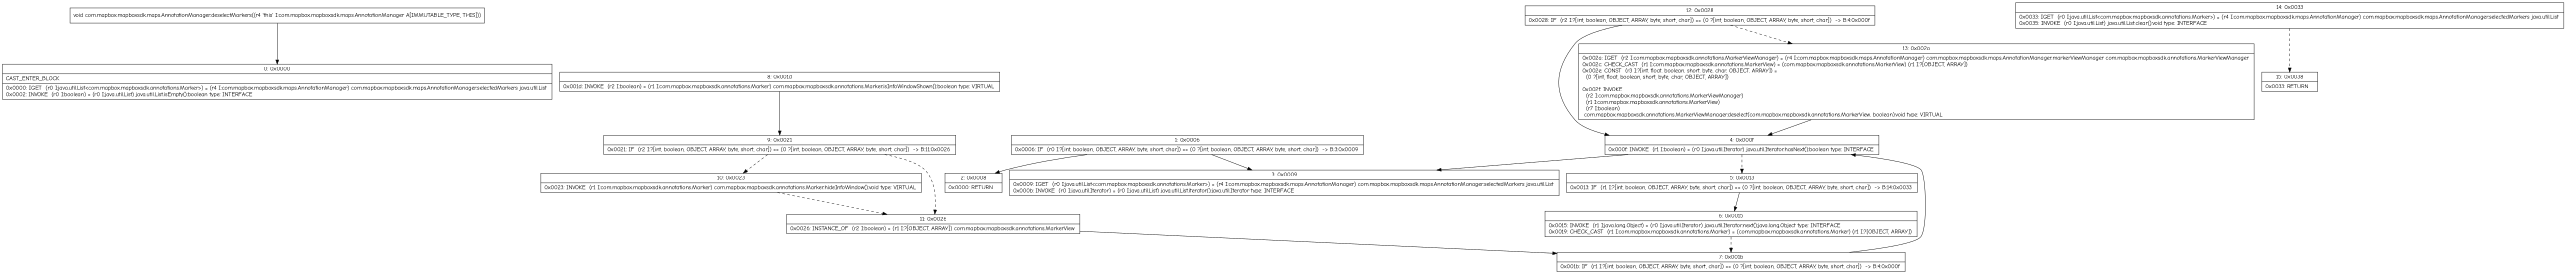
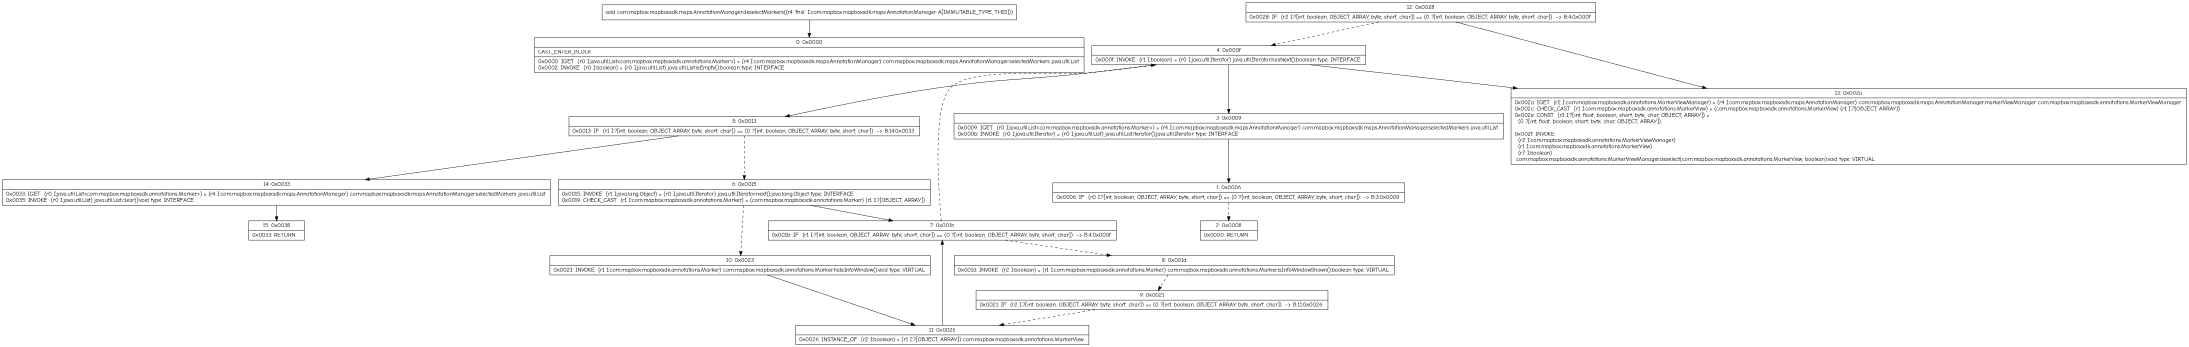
  digraph {
    fontname="Comic Neue"
    node [fontname="Comic Neue" shape=record]
    edge [fontname="Comic Neue"]
    n1 [label="{0\:\ 0x0000|CAST_ENTER_BLOCK\l|0x0000: IGET  (r0 I:java.util.List\<com.mapbox.mapboxsdk.annotations.Marker\>) = (r4 I:com.mapbox.mapboxsdk.maps.AnnotationManager) com.mapbox.mapboxsdk.maps.AnnotationManager.selectedMarkers java.util.List \l0x0002: INVOKE  (r0 I:boolean) = (r0 I:java.util.List) java.util.List.isEmpty():boolean type: INTERFACE \l}"]
    n2 [label="{1\:\ 0x0006|0x0006: IF  (r0 I:?[int, boolean, OBJECT, ARRAY, byte, short, char]) == (0 ?[int, boolean, OBJECT, ARRAY, byte, short, char])  \-\> B:3:0x0009 \l}"]
    n3 [label="{2\:\ 0x0008|0x0000: RETURN   \l}"]
    n4 [label="{3\:\ 0x0009|0x0009: IGET  (r0 I:java.util.List\<com.mapbox.mapboxsdk.annotations.Marker\>) = (r4 I:com.mapbox.mapboxsdk.maps.AnnotationManager) com.mapbox.mapboxsdk.maps.AnnotationManager.selectedMarkers java.util.List \l0x000b: INVOKE  (r0 I:java.util.Iterator) = (r0 I:java.util.List) java.util.List.iterator():java.util.Iterator type: INTERFACE \l}"]
    n5 [label="{4\:\ 0x000f|0x000f: INVOKE  (r1 I:boolean) = (r0 I:java.util.Iterator) java.util.Iterator.hasNext():boolean type: INTERFACE \l}"]
    n6 [label="{5\:\ 0x0013|0x0013: IF  (r1 I:?[int, boolean, OBJECT, ARRAY, byte, short, char]) == (0 ?[int, boolean, OBJECT, ARRAY, byte, short, char])  \-\> B:14:0x0033 \l}"]
    n7 [label="{6\:\ 0x0015|0x0015: INVOKE  (r1 I:java.lang.Object) = (r0 I:java.util.Iterator) java.util.Iterator.next():java.lang.Object type: INTERFACE \l0x0019: CHECK_CAST  (r1 I:com.mapbox.mapboxsdk.annotations.Marker) = (com.mapbox.mapboxsdk.annotations.Marker) (r1 I:?[OBJECT, ARRAY]) \l}"]
    n8 [label="{14\:\ 0x0033|0x0033: IGET  (r0 I:java.util.List\<com.mapbox.mapboxsdk.annotations.Marker\>) = (r4 I:com.mapbox.mapboxsdk.maps.AnnotationManager) com.mapbox.mapboxsdk.maps.AnnotationManager.selectedMarkers java.util.List \l0x0035: INVOKE  (r0 I:java.util.List) java.util.List.clear():void type: INTERFACE \l}"]
    n9 [label="{7\:\ 0x001b|0x001b: IF  (r1 I:?[int, boolean, OBJECT, ARRAY, byte, short, char]) == (0 ?[int, boolean, OBJECT, ARRAY, byte, short, char])  \-\> B:4:0x000f \l}"]
    n10 [label="{15\:\ 0x0038|0x0033: RETURN   \l}"]
    n11 [label="{8\:\ 0x001d|0x001d: INVOKE  (r2 I:boolean) = (r1 I:com.mapbox.mapboxsdk.annotations.Marker) com.mapbox.mapboxsdk.annotations.Marker.isInfoWindowShown():boolean type: VIRTUAL \l}"]
    n12 [label="{9\:\ 0x0021|0x0021: IF  (r2 I:?[int, boolean, OBJECT, ARRAY, byte, short, char]) == (0 ?[int, boolean, OBJECT, ARRAY, byte, short, char])  \-\> B:11:0x0026 \l}"]
    n13 [label="{10\:\ 0x0023|0x0023: INVOKE  (r1 I:com.mapbox.mapboxsdk.annotations.Marker) com.mapbox.mapboxsdk.annotations.Marker.hideInfoWindow():void type: VIRTUAL \l}"]
    n14 [label="{11\:\ 0x0026|0x0026: INSTANCE_OF  (r2 I:boolean) = (r1 I:?[OBJECT, ARRAY]) com.mapbox.mapboxsdk.annotations.MarkerView \l}"]
    n15 [label="{12\:\ 0x0028|0x0028: IF  (r2 I:?[int, boolean, OBJECT, ARRAY, byte, short, char]) == (0 ?[int, boolean, OBJECT, ARRAY, byte, short, char])  \-\> B:4:0x000f \l}"]
    n16 [label="{13\:\ 0x002a|0x002a: IGET  (r2 I:com.mapbox.mapboxsdk.annotations.MarkerViewManager) = (r4 I:com.mapbox.mapboxsdk.maps.AnnotationManager) com.mapbox.mapboxsdk.maps.AnnotationManager.markerViewManager com.mapbox.mapboxsdk.annotations.MarkerViewManager \l0x002c: CHECK_CAST  (r1 I:com.mapbox.mapboxsdk.annotations.MarkerView) = (com.mapbox.mapboxsdk.annotations.MarkerView) (r1 I:?[OBJECT, ARRAY]) \l0x002e: CONST  (r3 I:?[int, float, boolean, short, byte, char, OBJECT, ARRAY]) = \l  (0 ?[int, float, boolean, short, byte, char, OBJECT, ARRAY])\l \l0x002f: INVOKE  \l  (r2 I:com.mapbox.mapboxsdk.annotations.MarkerViewManager)\l  (r1 I:com.mapbox.mapboxsdk.annotations.MarkerView)\l  (r7 I:boolean)\l com.mapbox.mapboxsdk.annotations.MarkerViewManager.deselect(com.mapbox.mapboxsdk.annotations.MarkerView, boolean):void type: VIRTUAL \l}"]
    n17 [label="{void com.mapbox.mapboxsdk.maps.AnnotationManager.deselectMarkers((r4 'this' I:com.mapbox.mapboxsdk.maps.AnnotationManager A[IMMUTABLE_TYPE, THIS])) }"]
-   n2 -> n3 [style=solid]
-   n2 -> n4
+   n2 -> n3 [style=dashed]
+   n4 -> n2
    n5 -> n4
-   n5 -> n6 [style=dashed]
-   n6 -> n7 [style=solid]
-   n7 -> n9 [style=dashed]
-   n8 -> n10 [style=dashed]
-   n9 -> n5
-   n11 -> n12
-   n12 -> n13 [style=dashed]
+   n5 -> n6
+   n6 -> n7 [style=dashed]
+   n6 -> n8
+   n7 -> n9
+   n8 -> n10
+   n9 -> n5 [style=dashed]
+   n9 -> n11 [style=dashed]
+   n11 -> n12 [style=dashed]
+   n7 -> n13 [style=dashed]
    n12 -> n14 [style=dashed]
-   n13 -> n14 [style=dashed]
+   n13 -> n14
    n14 -> n9
-   n15 -> n5
-   n15 -> n16 [style=dashed]
-   n16 -> n5
+   n15 -> n5 [style=dashed]
+   n15 -> n16 [style=solid]
+   n5 -> n16
    n17 -> n1
  }
